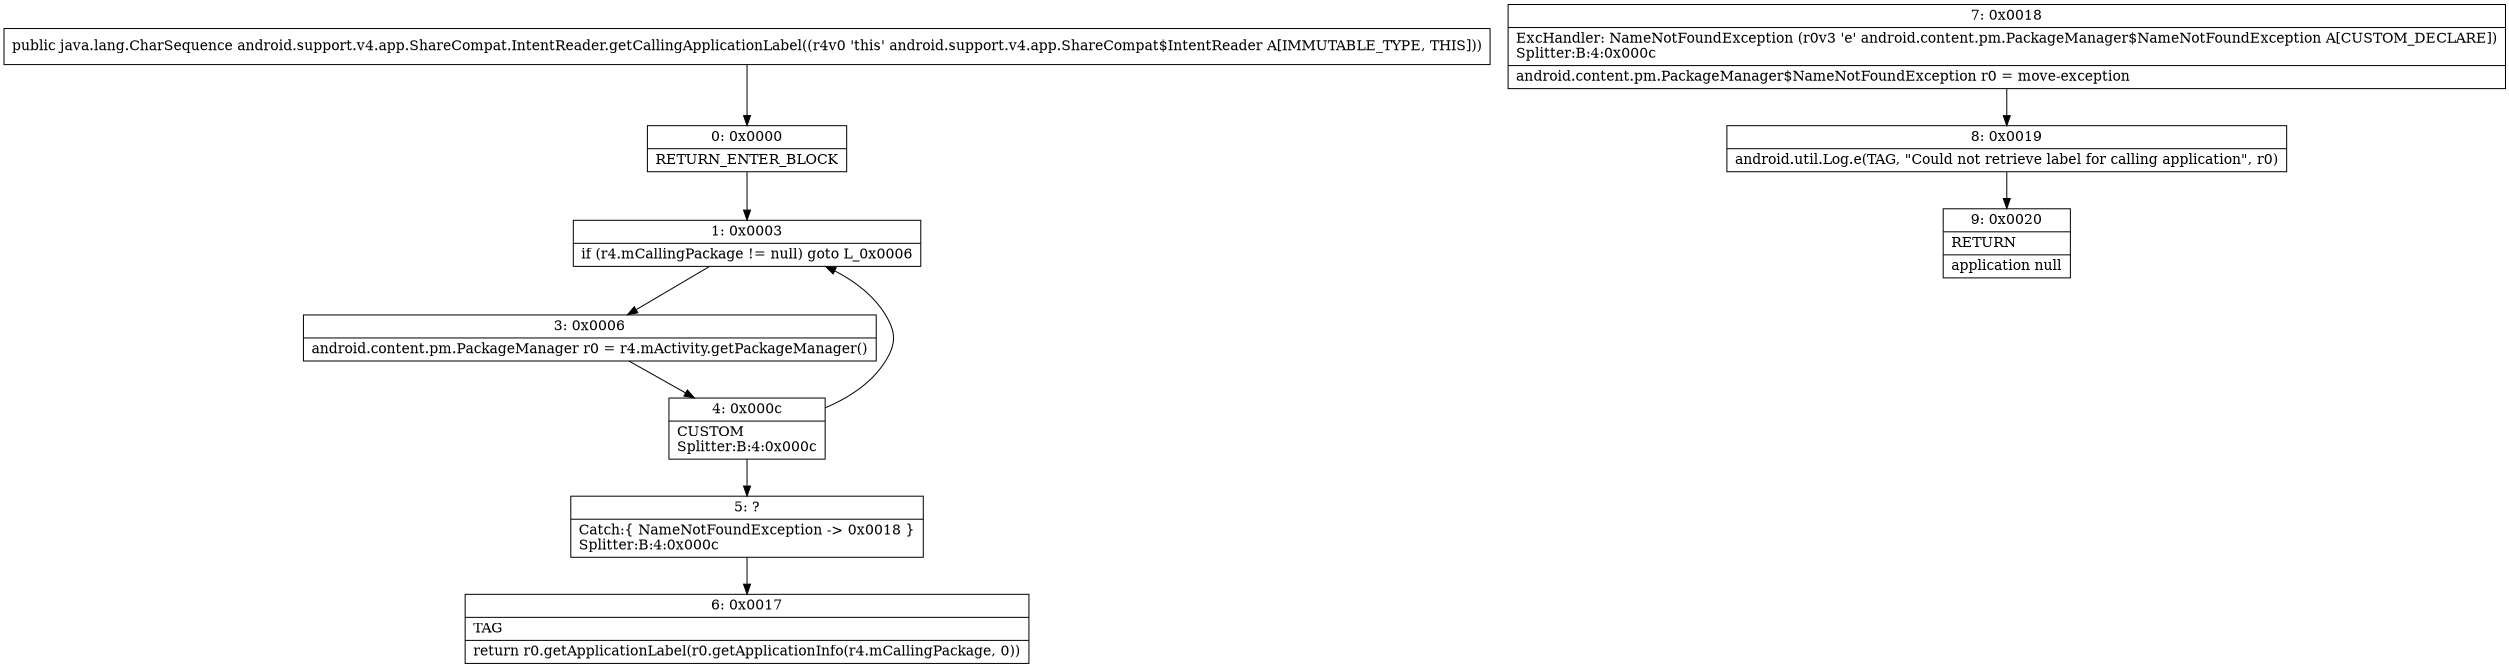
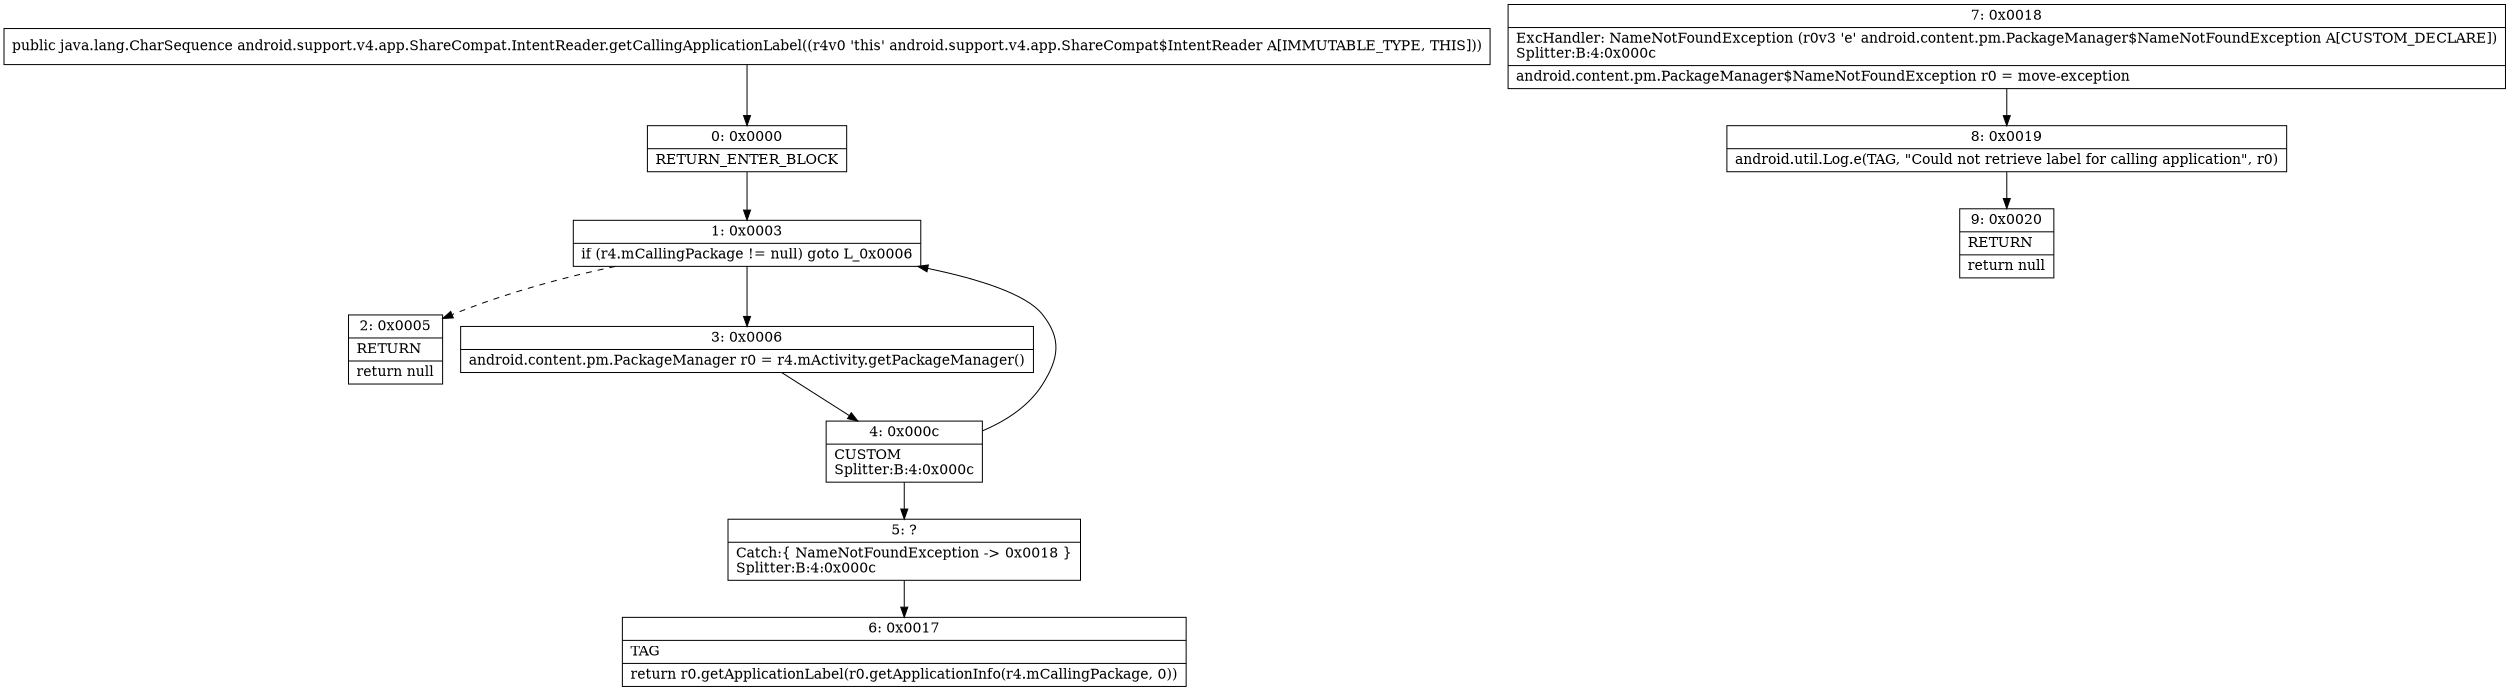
  digraph {
    node [shape=record]
    n1 [label="{0\:\ 0x0000|RETURN_ENTER_BLOCK\l}"]
    n2 [label="{1\:\ 0x0003|if (r4.mCallingPackage != null) goto L_0x0006\l}"]
+   n3 [label="{2\:\ 0x0005|RETURN\l|return null\l}"]
    n4 [label="{3\:\ 0x0006|android.content.pm.PackageManager r0 = r4.mActivity.getPackageManager()\l}"]
    n5 [label="{4\:\ 0x000c|CUSTOM\lSplitter:B:4:0x000c\l}"]
    n6 [label="{5\:\ ?|Catch:\{ NameNotFoundException \-\> 0x0018 \}\lSplitter:B:4:0x000c\l}"]
    n7 [label="{6\:\ 0x0017|TAG\l|return r0.getApplicationLabel(r0.getApplicationInfo(r4.mCallingPackage, 0))\l}"]
    n8 [label="{7\:\ 0x0018|ExcHandler: NameNotFoundException (r0v3 'e' android.content.pm.PackageManager$NameNotFoundException A[CUSTOM_DECLARE])\lSplitter:B:4:0x000c\l|android.content.pm.PackageManager$NameNotFoundException r0 = move\-exception\l}"]
    n9 [label="{8\:\ 0x0019|android.util.Log.e(TAG, \"Could not retrieve label for calling application\", r0)\l}"]
-   n10 [label="{9\:\ 0x0020|RETURN\l|application null\l}"]
+   n10 [label="{9\:\ 0x0020|RETURN\l|return null\l}"]
    n11 [label="{public java.lang.CharSequence android.support.v4.app.ShareCompat.IntentReader.getCallingApplicationLabel((r4v0 'this' android.support.v4.app.ShareCompat$IntentReader A[IMMUTABLE_TYPE, THIS])) }"]
    n1 -> n2
+   n2 -> n3 [style=dashed]
    n2 -> n4
    n4 -> n5
    n5 -> n2
    n5 -> n6
    n6 -> n7
    n8 -> n9
    n9 -> n10
    n11 -> n1
  }
